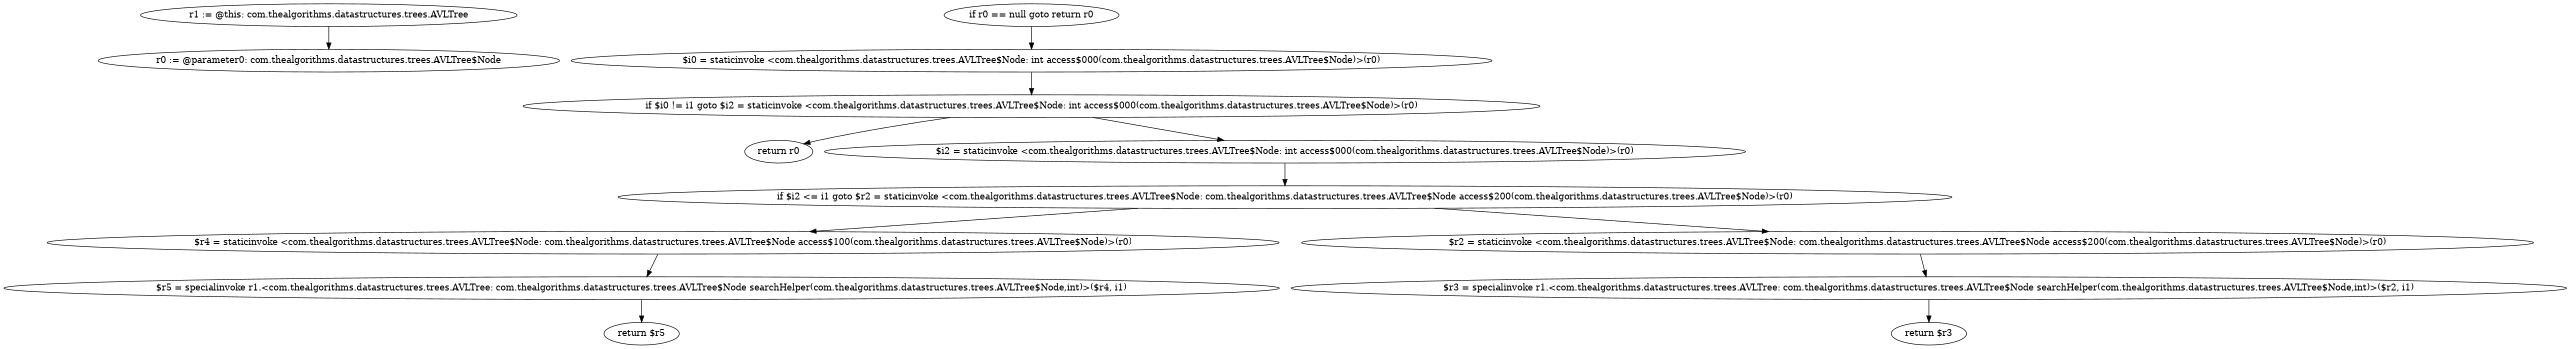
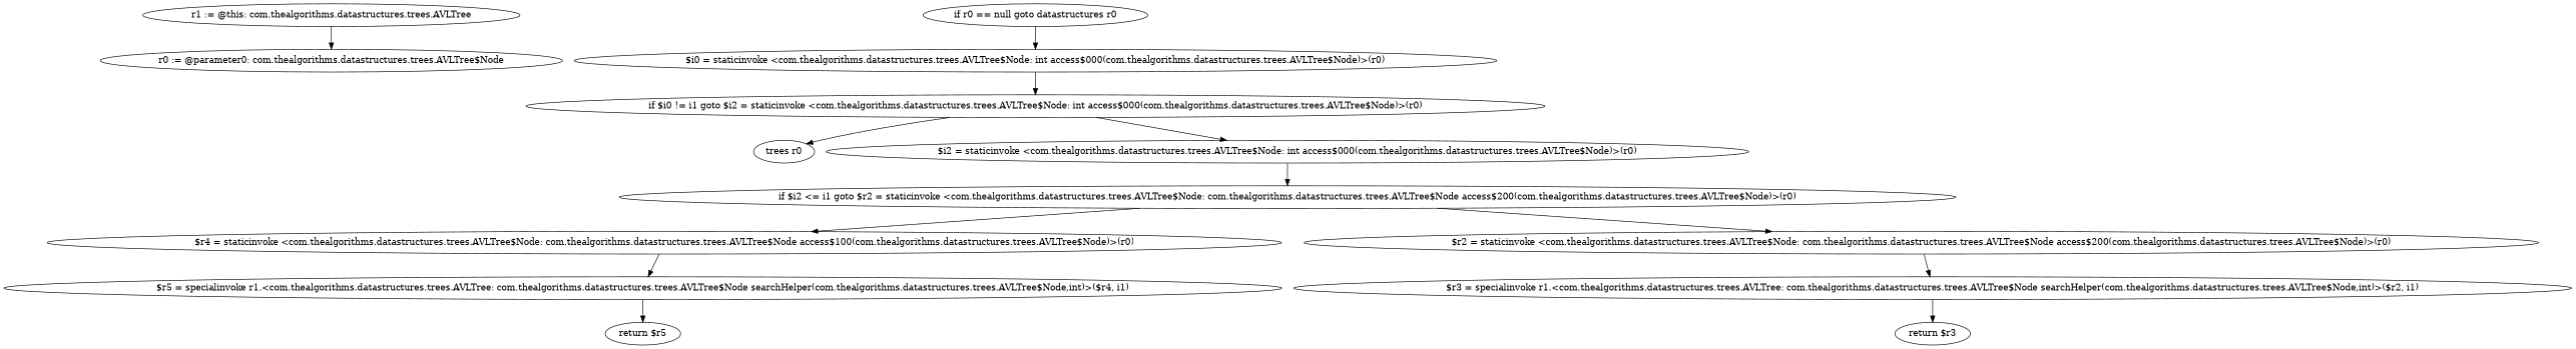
  digraph {
    "r1 := @this: com.thealgorithms.datastructures.trees.AVLTree"
    "r0 := @parameter0: com.thealgorithms.datastructures.trees.AVLTree$Node"
-   "if r0 == null goto return r0"
+   "if r0 == null goto return r0" [label="if r0 == null goto datastructures r0"]
    "$i0 = staticinvoke <com.thealgorithms.datastructures.trees.AVLTree$Node: int access$000(com.thealgorithms.datastructures.trees.AVLTree$Node)>(r0)"
    "if $i0 != i1 goto $i2 = staticinvoke <com.thealgorithms.datastructures.trees.AVLTree$Node: int access$000(com.thealgorithms.datastructures.trees.AVLTree$Node)>(r0)"
-   "return r0"
+   "return r0" [label="trees r0"]
    "$i2 = staticinvoke <com.thealgorithms.datastructures.trees.AVLTree$Node: int access$000(com.thealgorithms.datastructures.trees.AVLTree$Node)>(r0)"
    "if $i2 <= i1 goto $r2 = staticinvoke <com.thealgorithms.datastructures.trees.AVLTree$Node: com.thealgorithms.datastructures.trees.AVLTree$Node access$200(com.thealgorithms.datastructures.trees.AVLTree$Node)>(r0)"
    "$r4 = staticinvoke <com.thealgorithms.datastructures.trees.AVLTree$Node: com.thealgorithms.datastructures.trees.AVLTree$Node access$100(com.thealgorithms.datastructures.trees.AVLTree$Node)>(r0)"
    "$r2 = staticinvoke <com.thealgorithms.datastructures.trees.AVLTree$Node: com.thealgorithms.datastructures.trees.AVLTree$Node access$200(com.thealgorithms.datastructures.trees.AVLTree$Node)>(r0)"
    "$r5 = specialinvoke r1.<com.thealgorithms.datastructures.trees.AVLTree: com.thealgorithms.datastructures.trees.AVLTree$Node searchHelper(com.thealgorithms.datastructures.trees.AVLTree$Node,int)>($r4, i1)"
    "$r3 = specialinvoke r1.<com.thealgorithms.datastructures.trees.AVLTree: com.thealgorithms.datastructures.trees.AVLTree$Node searchHelper(com.thealgorithms.datastructures.trees.AVLTree$Node,int)>($r2, i1)"
    "return $r5"
    "return $r3"
    "r1 := @this: com.thealgorithms.datastructures.trees.AVLTree" -> "r0 := @parameter0: com.thealgorithms.datastructures.trees.AVLTree$Node"
    "if r0 == null goto return r0" -> "$i0 = staticinvoke <com.thealgorithms.datastructures.trees.AVLTree$Node: int access$000(com.thealgorithms.datastructures.trees.AVLTree$Node)>(r0)"
    "$i0 = staticinvoke <com.thealgorithms.datastructures.trees.AVLTree$Node: int access$000(com.thealgorithms.datastructures.trees.AVLTree$Node)>(r0)" -> "if $i0 != i1 goto $i2 = staticinvoke <com.thealgorithms.datastructures.trees.AVLTree$Node: int access$000(com.thealgorithms.datastructures.trees.AVLTree$Node)>(r0)"
    "if $i0 != i1 goto $i2 = staticinvoke <com.thealgorithms.datastructures.trees.AVLTree$Node: int access$000(com.thealgorithms.datastructures.trees.AVLTree$Node)>(r0)" -> "return r0"
    "if $i0 != i1 goto $i2 = staticinvoke <com.thealgorithms.datastructures.trees.AVLTree$Node: int access$000(com.thealgorithms.datastructures.trees.AVLTree$Node)>(r0)" -> "$i2 = staticinvoke <com.thealgorithms.datastructures.trees.AVLTree$Node: int access$000(com.thealgorithms.datastructures.trees.AVLTree$Node)>(r0)"
    "$i2 = staticinvoke <com.thealgorithms.datastructures.trees.AVLTree$Node: int access$000(com.thealgorithms.datastructures.trees.AVLTree$Node)>(r0)" -> "if $i2 <= i1 goto $r2 = staticinvoke <com.thealgorithms.datastructures.trees.AVLTree$Node: com.thealgorithms.datastructures.trees.AVLTree$Node access$200(com.thealgorithms.datastructures.trees.AVLTree$Node)>(r0)"
    "if $i2 <= i1 goto $r2 = staticinvoke <com.thealgorithms.datastructures.trees.AVLTree$Node: com.thealgorithms.datastructures.trees.AVLTree$Node access$200(com.thealgorithms.datastructures.trees.AVLTree$Node)>(r0)" -> "$r4 = staticinvoke <com.thealgorithms.datastructures.trees.AVLTree$Node: com.thealgorithms.datastructures.trees.AVLTree$Node access$100(com.thealgorithms.datastructures.trees.AVLTree$Node)>(r0)"
    "if $i2 <= i1 goto $r2 = staticinvoke <com.thealgorithms.datastructures.trees.AVLTree$Node: com.thealgorithms.datastructures.trees.AVLTree$Node access$200(com.thealgorithms.datastructures.trees.AVLTree$Node)>(r0)" -> "$r2 = staticinvoke <com.thealgorithms.datastructures.trees.AVLTree$Node: com.thealgorithms.datastructures.trees.AVLTree$Node access$200(com.thealgorithms.datastructures.trees.AVLTree$Node)>(r0)"
    "$r4 = staticinvoke <com.thealgorithms.datastructures.trees.AVLTree$Node: com.thealgorithms.datastructures.trees.AVLTree$Node access$100(com.thealgorithms.datastructures.trees.AVLTree$Node)>(r0)" -> "$r5 = specialinvoke r1.<com.thealgorithms.datastructures.trees.AVLTree: com.thealgorithms.datastructures.trees.AVLTree$Node searchHelper(com.thealgorithms.datastructures.trees.AVLTree$Node,int)>($r4, i1)"
    "$r2 = staticinvoke <com.thealgorithms.datastructures.trees.AVLTree$Node: com.thealgorithms.datastructures.trees.AVLTree$Node access$200(com.thealgorithms.datastructures.trees.AVLTree$Node)>(r0)" -> "$r3 = specialinvoke r1.<com.thealgorithms.datastructures.trees.AVLTree: com.thealgorithms.datastructures.trees.AVLTree$Node searchHelper(com.thealgorithms.datastructures.trees.AVLTree$Node,int)>($r2, i1)"
    "$r5 = specialinvoke r1.<com.thealgorithms.datastructures.trees.AVLTree: com.thealgorithms.datastructures.trees.AVLTree$Node searchHelper(com.thealgorithms.datastructures.trees.AVLTree$Node,int)>($r4, i1)" -> "return $r5"
    "$r3 = specialinvoke r1.<com.thealgorithms.datastructures.trees.AVLTree: com.thealgorithms.datastructures.trees.AVLTree$Node searchHelper(com.thealgorithms.datastructures.trees.AVLTree$Node,int)>($r2, i1)" -> "return $r3"
  }
